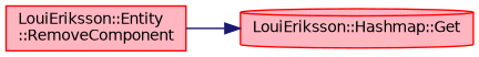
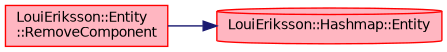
  digraph {
    rankdir=LR
    node [color=red fillcolor=lightpink fontname=Helvetica fontsize=10 style=filled]
    n1 [fontcolor=black height=0.2 label="LouiEriksson::Entity\l::RemoveComponent" shape=box width=0.4]
-   n2 [height=0.2 label="LouiEriksson::Hashmap::Get" shape=cylinder width=0.4]
+   n2 [height=0.2 label="LouiEriksson::Hashmap::Entity" shape=cylinder width=0.4]
    n1 -> n2 [color=midnightblue fontname=Helvetica fontsize=10 labelfontname=Helvetica labelfontsize=10 style=solid]
  }
